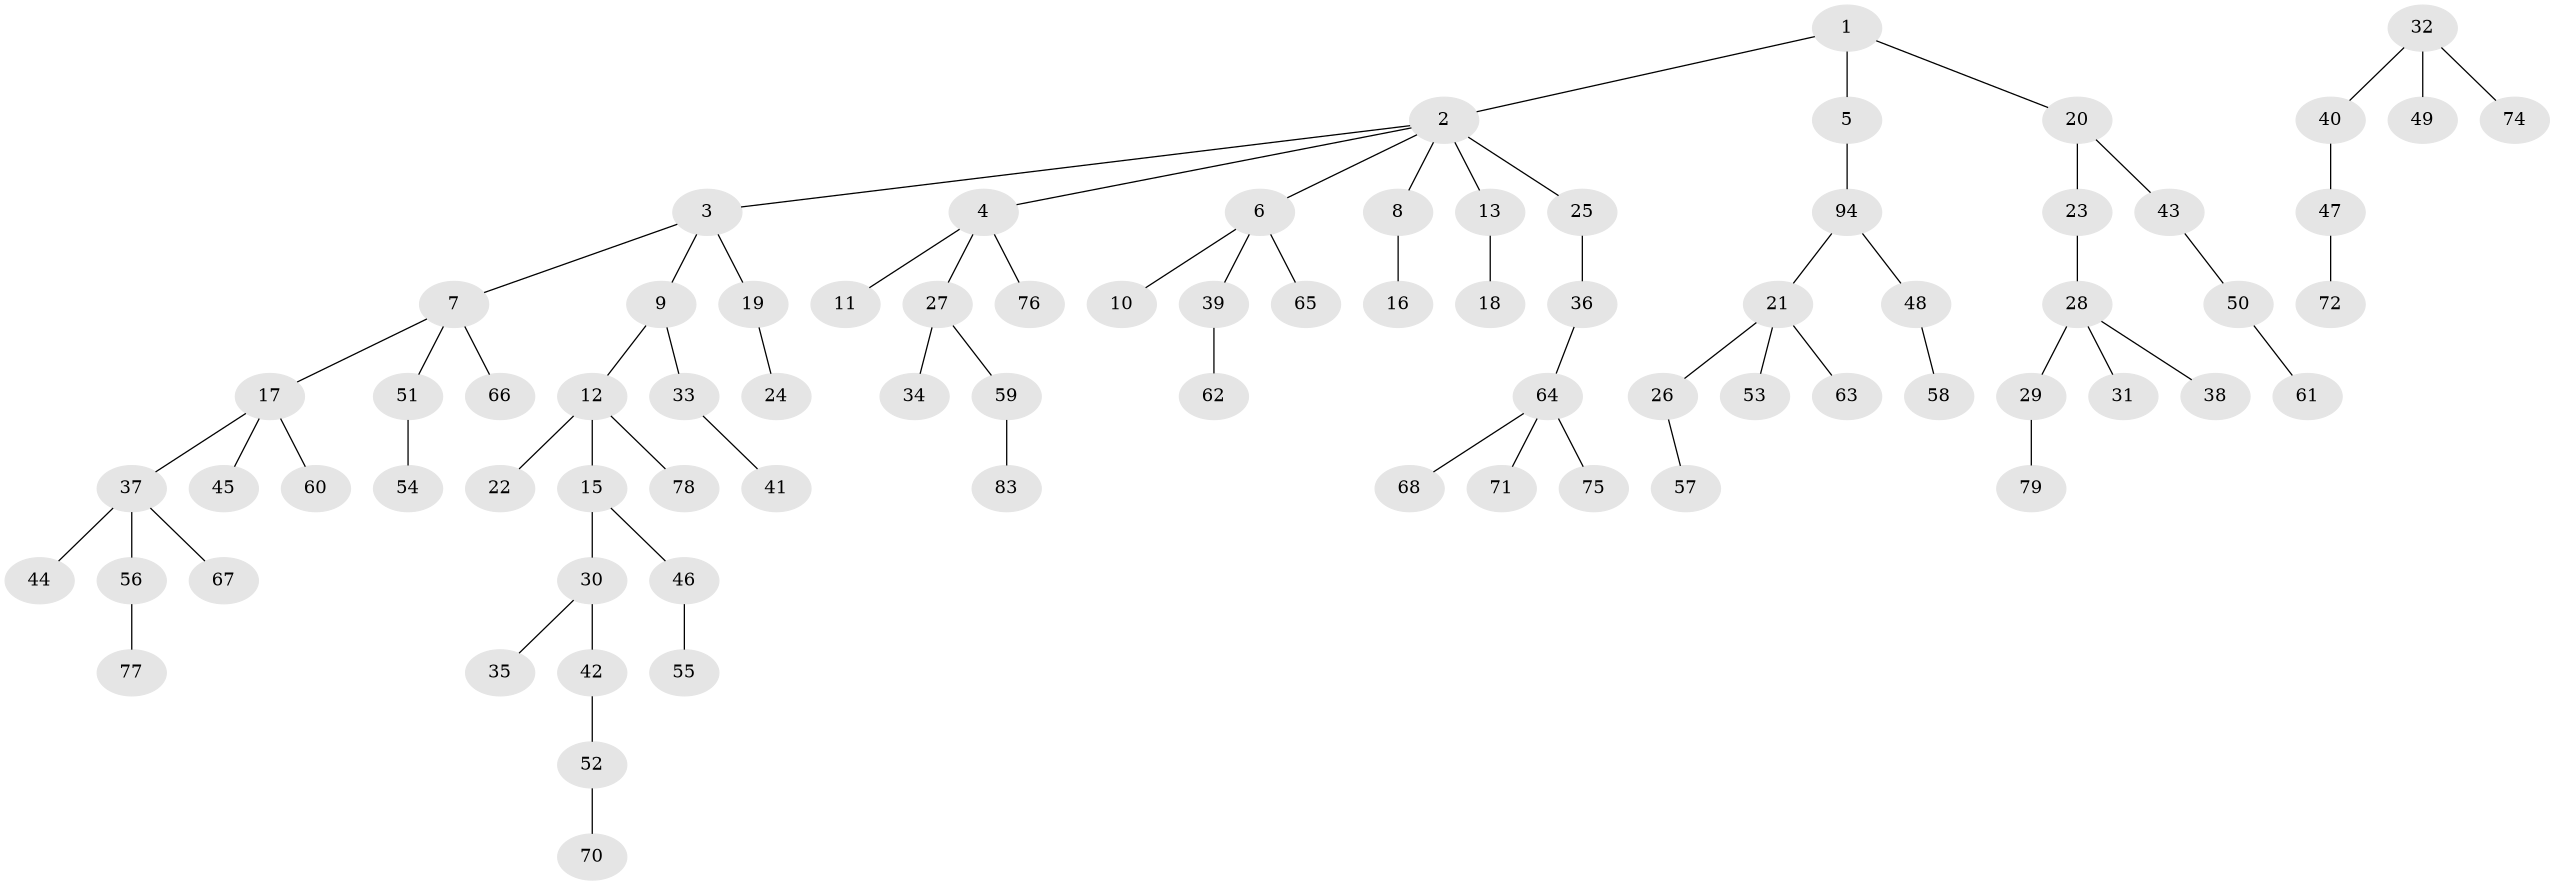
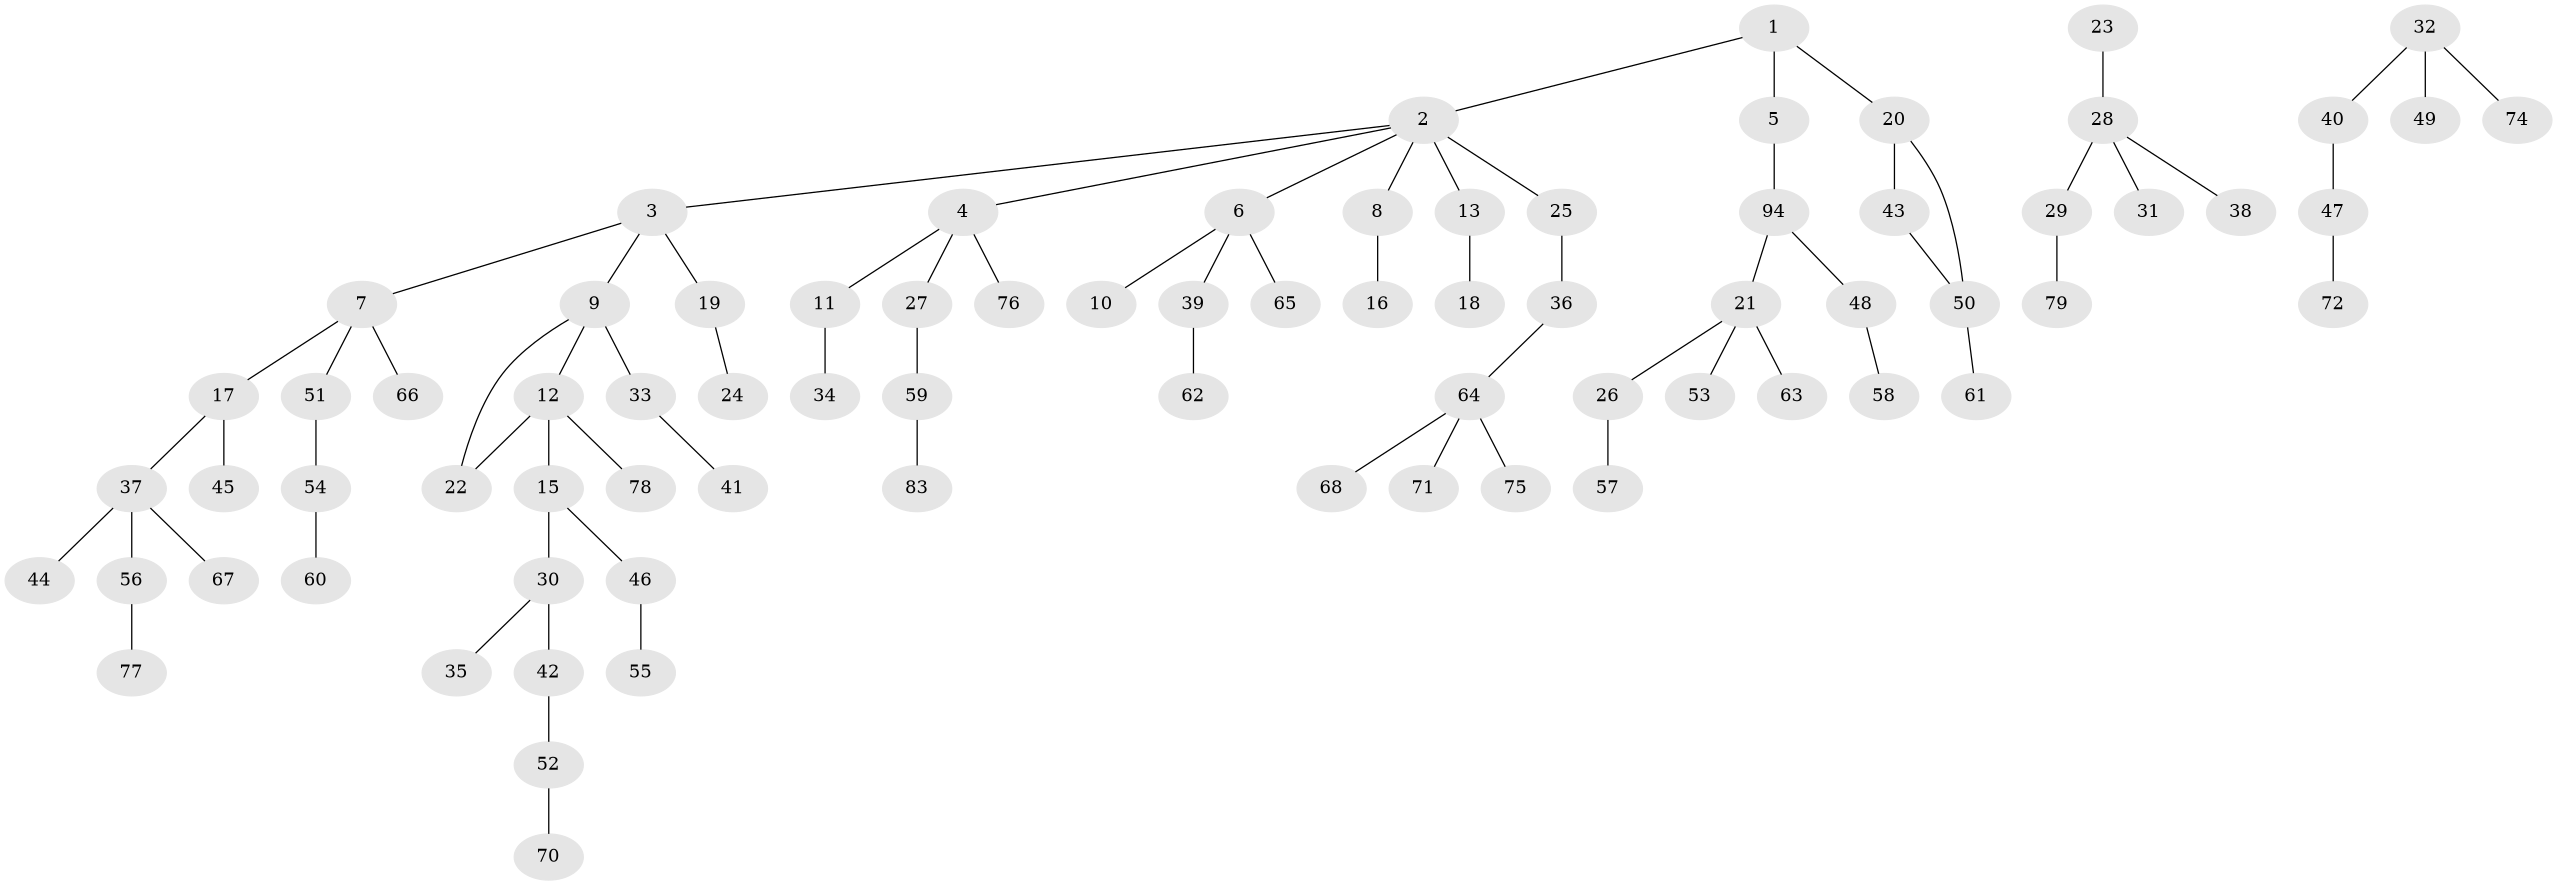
  graph {
    node [color=gray90 style=filled]
    edge [weight=1.0]
    1
    2
    5
    20
    3
    4
    6
    8
    13
    25
    n11 [label=94]
    23
    43
    7
    9
    19
    11
    27
    76
    10
    39
    65
    16
    18
    36
    17
    51
    66
    12
    22
    33
    24
    34
    59
    21
    48
    62
    37
    45
    54
    15
    78
    41
    30
    46
    32
    40
    49
    74
    26
    53
    63
    58
    35
    42
    55
    44
    56
    67
    28
    50
    57
    29
    31
    38
    64
    n67 [label=83]
    79
    52
    47
    68
    71
    75
    77
    72
    70
    61
    60
    1 -- 2
    1 -- 5
    1 -- 20
    2 -- 3
    2 -- 4
    2 -- 6
    2 -- 8
    2 -- 13 [weight=2.0]
    2 -- 25
    5 -- n11
-   20 -- 23
+   20 -- 50
    20 -- 43
    3 -- 7
    3 -- 9
    3 -- 19
    4 -- 11
    4 -- 27
    4 -- 76
    6 -- 10
    6 -- 39
    6 -- 65
    8 -- 16
    13 -- 18
    25 -- 36
    n11 -- 21
    n11 -- 48
    23 -- 28
    43 -- 50
    7 -- 17
    7 -- 51
    7 -- 66
    9 -- 12
+   9 -- 22
    9 -- 33
    19 -- 24
-   27 -- 34
+   11 -- 34
    27 -- 59
    39 -- 62
    36 -- 64
    17 -- 37
    17 -- 45
    51 -- 54
    12 -- 22
    12 -- 15
    12 -- 78
    33 -- 41
    59 -- n67
    21 -- 26
    21 -- 53
    21 -- 63
    48 -- 58
    37 -- 44
    37 -- 56
    37 -- 67
-   17 -- 60
+   54 -- 60
    15 -- 30 [weight=2.0]
    15 -- 46
    30 -- 35
    30 -- 42
    46 -- 55
    32 -- 40
    32 -- 49
    32 -- 74
    40 -- 47
    26 -- 57
    42 -- 52
    56 -- 77
    28 -- 29 [weight=2.0]
    28 -- 31
    28 -- 38
    50 -- 61
    29 -- 79
    64 -- 68
    64 -- 71
    64 -- 75
    52 -- 70
    47 -- 72
  }
